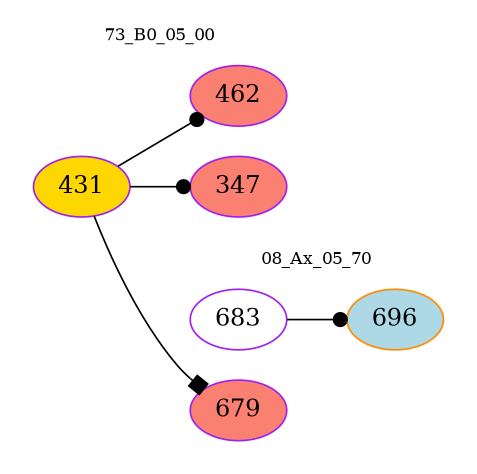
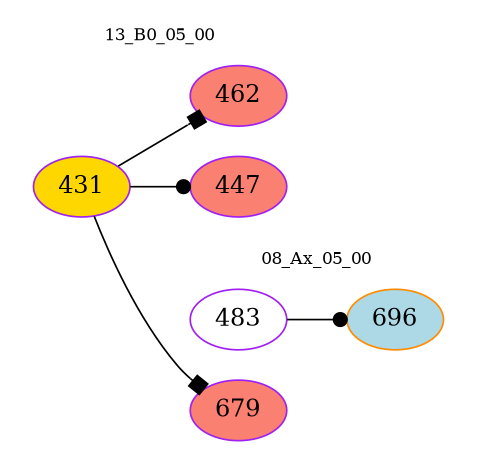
  digraph {
    rankdir=LR
    node [color=purple fillcolor=salmon style=filled]
    edge [arrowhead=dot color=black]
-   n1 [fillcolor=white label=683]
+   n1 [fillcolor=white label=483]
    n2 [label=679]
    n3 [color=darkorange fillcolor=lightblue label=696]
    n4 [fillcolor=gold label=431]
-   n5 [label=347]
+   n5 [label=447]
    n6 [label=462]
    subgraph cluster_1 {
      color=white
      fontsize=10
-     label="08_Ax_05_70"
+     label="08_Ax_05_00"
      n1
      n2
      n3
    }
    subgraph cluster_2 {
      color=white
      fontsize=10
-     label="73_B0_05_00"
+     label="13_B0_05_00"
      n4
      n5
      n6
    }
    n1 -> n3
    n4 -> n2 [arrowhead=box]
    n4 -> n5
-   n4 -> n6
+   n4 -> n6 [arrowhead=box]
  }
